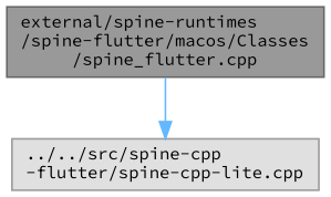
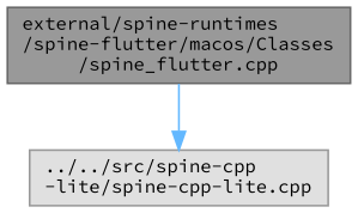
  digraph {
    fontname="Source Code Pro"
    node [fontname="Source Code Pro" fontsize=10 shape=box style=filled]
    n1 [color=gray40 fillcolor=grey60 fontcolor=black height=0.2 label="external/spine-runtimes\l/spine-flutter/macos/Classes\l/spine_flutter.cpp" width=0.4]
-   n2 [color=grey60 fillcolor="#E0E0E0" height=0.2 label="../../src/spine-cpp\l-flutter/spine-cpp-lite.cpp" width=0.4]
+   n2 [color=grey60 fillcolor="#E0E0E0" height=0.2 label="../../src/spine-cpp\l-lite/spine-cpp-lite.cpp" width=0.4]
    n1 -> n2 [color=steelblue1 fontname="Source Code Pro" fontsize=10 labelfontname=Helvetica labelfontsize=10 style=solid]
  }
